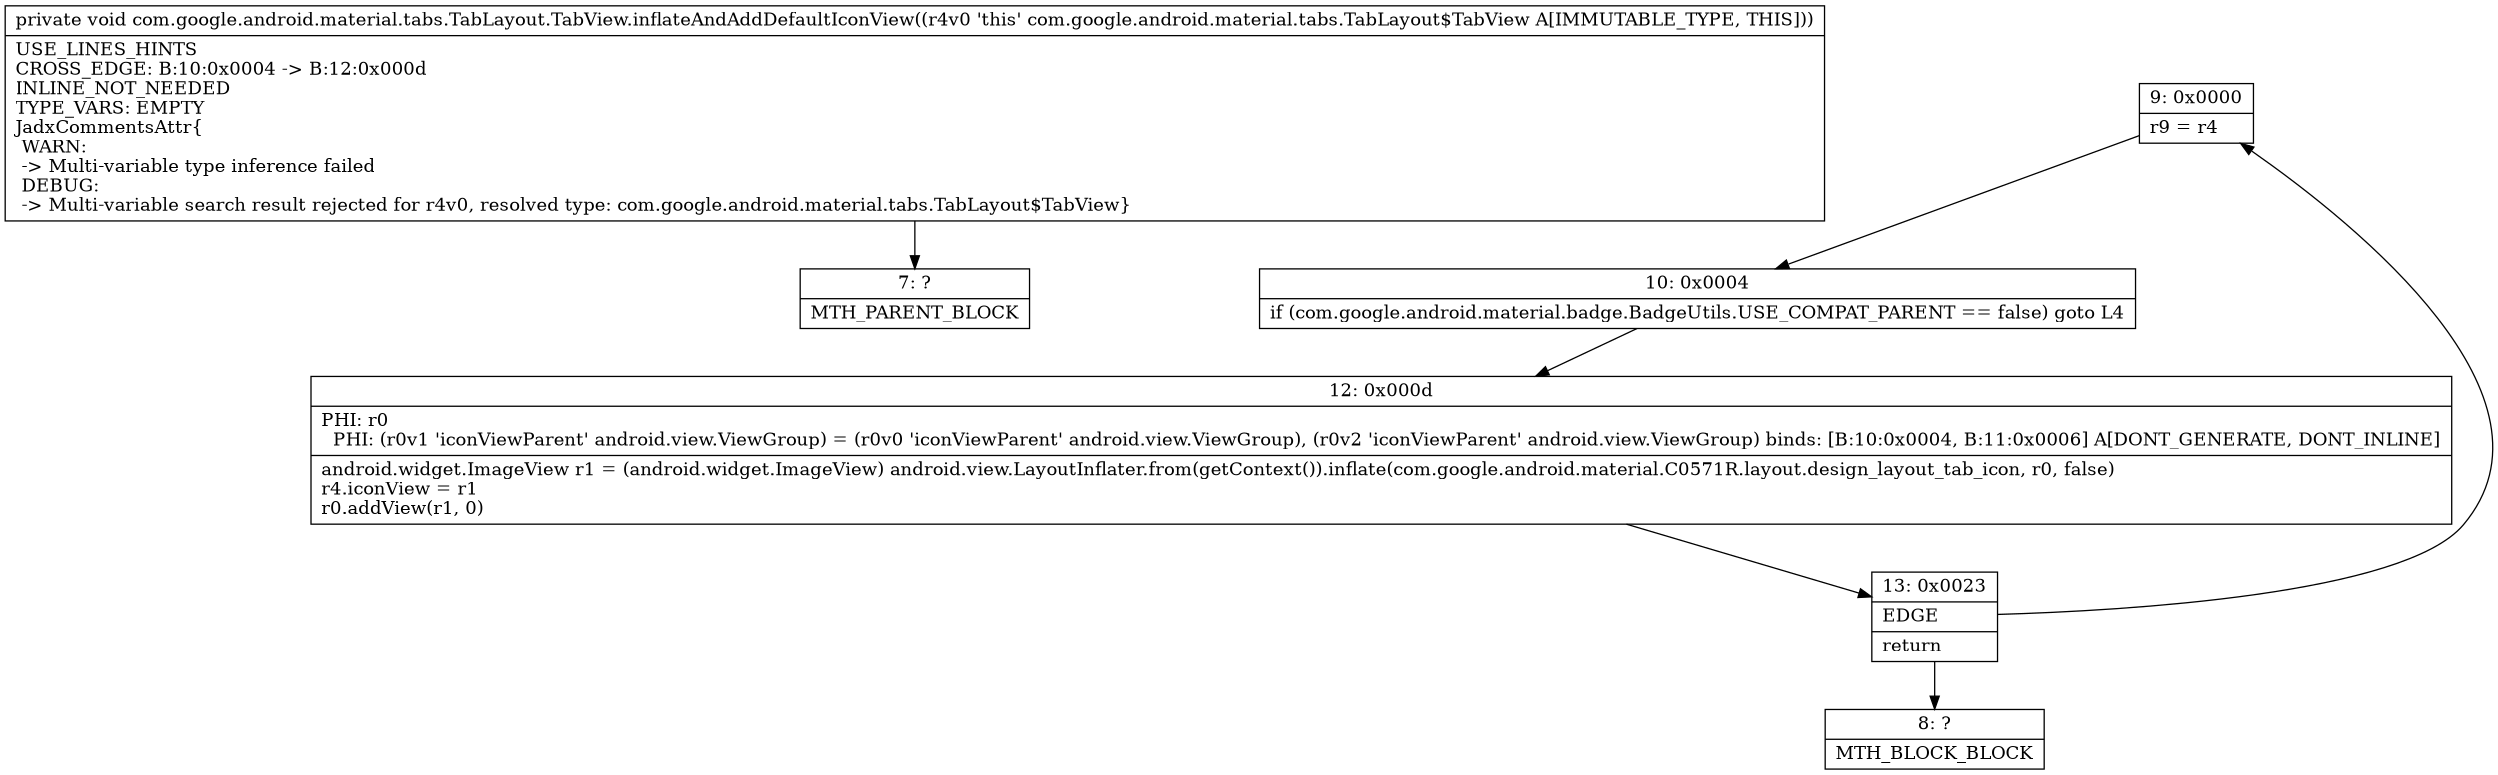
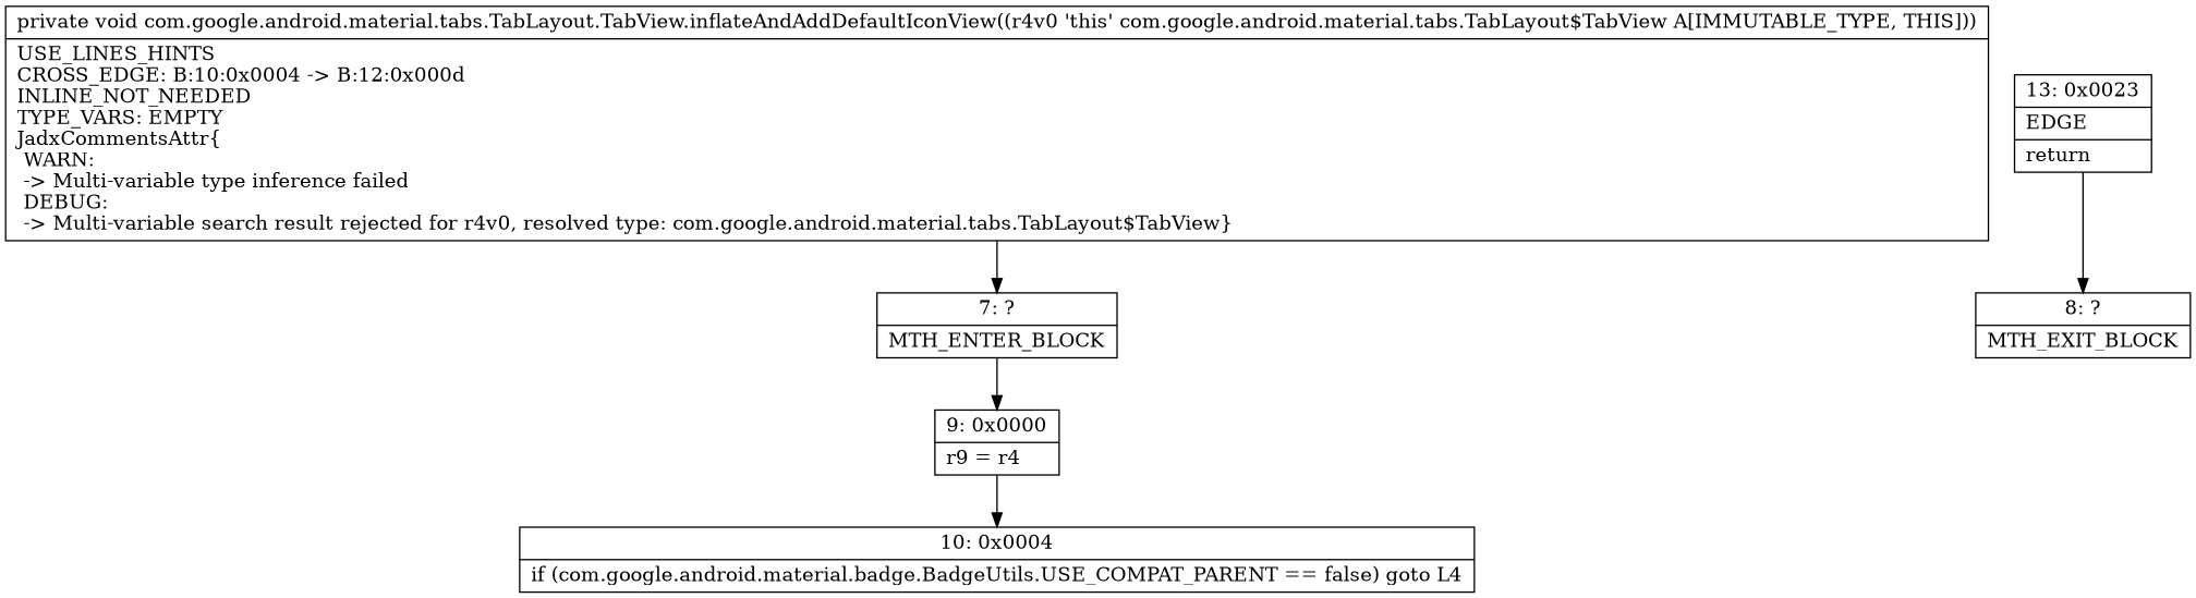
  digraph {
    node [shape=record]
-   n1 [label="{7\:\ ?|MTH_PARENT_BLOCK\l}"]
+   n1 [label="{7\:\ ?|MTH_ENTER_BLOCK\l}"]
    n2 [label="{9\:\ 0x0000|r9 = r4\l}"]
    n3 [label="{10\:\ 0x0004|if (com.google.android.material.badge.BadgeUtils.USE_COMPAT_PARENT == false) goto L4\l}"]
-   n4 [label="{12\:\ 0x000d|PHI: r0 \l  PHI: (r0v1 'iconViewParent' android.view.ViewGroup) = (r0v0 'iconViewParent' android.view.ViewGroup), (r0v2 'iconViewParent' android.view.ViewGroup) binds: [B:10:0x0004, B:11:0x0006] A[DONT_GENERATE, DONT_INLINE]\l|android.widget.ImageView r1 = (android.widget.ImageView) android.view.LayoutInflater.from(getContext()).inflate(com.google.android.material.C0571R.layout.design_layout_tab_icon, r0, false)\lr4.iconView = r1\lr0.addView(r1, 0)\l}"]
    n5 [label="{13\:\ 0x0023|EDGE\l|return\l}"]
-   n6 [label="{8\:\ ?|MTH_BLOCK_BLOCK\l}"]
+   n6 [label="{8\:\ ?|MTH_EXIT_BLOCK\l}"]
    n7 [label="{private void com.google.android.material.tabs.TabLayout.TabView.inflateAndAddDefaultIconView((r4v0 'this' com.google.android.material.tabs.TabLayout$TabView A[IMMUTABLE_TYPE, THIS]))  | USE_LINES_HINTS\lCROSS_EDGE: B:10:0x0004 \-\> B:12:0x000d\lINLINE_NOT_NEEDED\lTYPE_VARS: EMPTY\lJadxCommentsAttr\{\l WARN: \l \-\> Multi\-variable type inference failed\l DEBUG: \l \-\> Multi\-variable search result rejected for r4v0, resolved type: com.google.android.material.tabs.TabLayout$TabView\}\l}"]
-   n5 -> n2
+   n1 -> n2
    n2 -> n3
-   n3 -> n4
-   n4 -> n5
    n5 -> n6
    n7 -> n1
  }
